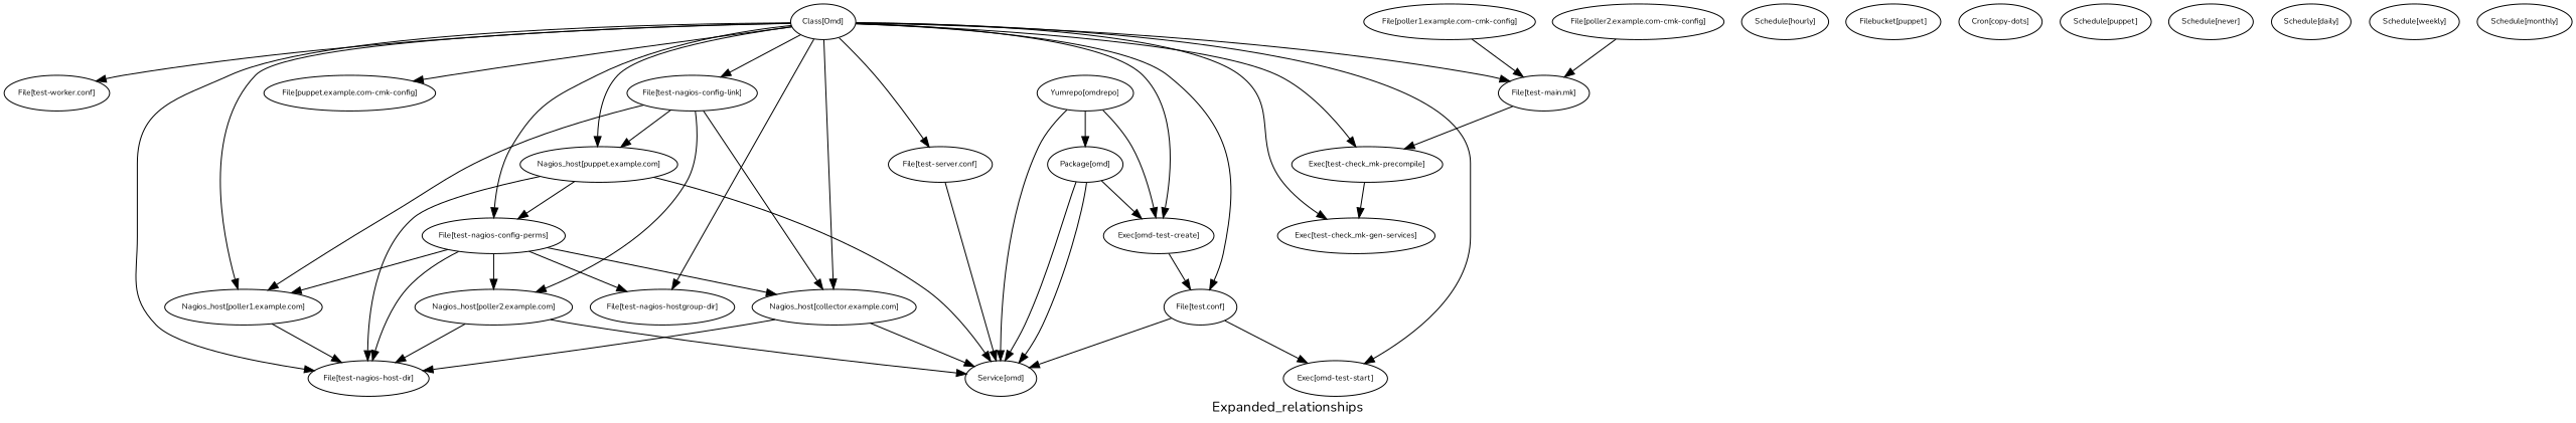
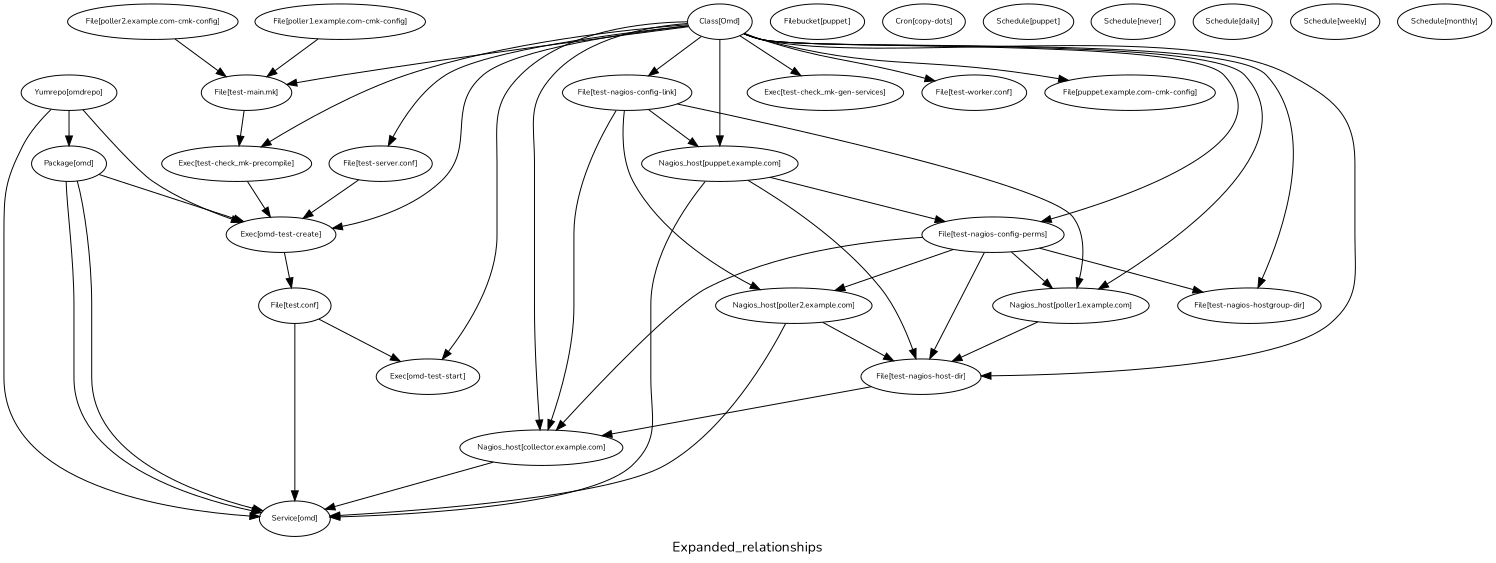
  digraph {
    fontname=Nunito
    label=Expanded_relationships
    node [fontname=Nunito fontsize=8]
    edge [fontname=Nunito fontsize=8]
    n1 [label="Nagios_host[poller1.example.com]"]
    n2 [label="File[test-nagios-host-dir]"]
    n3 [label="Service[omd]"]
-   n4 [label="Schedule[hourly]"]
    n5 [label="Filebucket[puppet]"]
    n6 [label="Exec[test-check_mk-precompile]"]
    n7 [label="Exec[test-check_mk-gen-services]"]
    n8 [label="File[test-server.conf]"]
    n9 [label="File[test-worker.conf]"]
    n10 [label="File[test-main.mk]"]
    n11 [label="Nagios_host[puppet.example.com]"]
    n12 [label="File[test-nagios-config-perms]"]
    n13 [label="File[puppet.example.com-cmk-config]"]
    n14 [label="File[test-nagios-hostgroup-dir]"]
    n15 [label="File[poller2.example.com-cmk-config]"]
    n16 [label="Yumrepo[omdrepo]"]
    n17 [label="Package[omd]"]
    n18 [label="Exec[omd-test-create]"]
    n19 [label="File[test.conf]"]
    n20 [label="Exec[omd-test-start]"]
    n21 [label="Nagios_host[poller2.example.com]"]
    n22 [label="Cron[copy-dots]"]
    n23 [label="Nagios_host[collector.example.com]"]
    n24 [label="Schedule[puppet]"]
    n25 [label="Class[Omd]"]
    n26 [label="File[test-nagios-config-link]"]
    n27 [label="File[poller1.example.com-cmk-config]"]
    n28 [label="Schedule[never]"]
    n29 [label="Schedule[daily]"]
    n30 [label="Schedule[weekly]"]
    n31 [label="Schedule[monthly]"]
    n1 -> n2
-   n6 -> n7
-   n8 -> n3
+   n6 -> n18
+   n8 -> n18
    n10 -> n6
    n11 -> n2
    n11 -> n3
    n11 -> n12
    n12 -> n1
    n12 -> n2
    n12 -> n14
    n12 -> n21
    n12 -> n23
    n15 -> n10
    n16 -> n3
    n16 -> n17
    n16 -> n18
    n17 -> n3
    n17 -> n3
    n17 -> n18
    n18 -> n19
    n19 -> n3
    n19 -> n20
    n21 -> n2
    n21 -> n3
-   n23 -> n2
+   n2 -> n23
    n23 -> n3
    n25 -> n1
    n25 -> n2
    n25 -> n6
    n25 -> n7
    n25 -> n8
    n25 -> n9
    n25 -> n10
    n25 -> n11
    n25 -> n12
    n25 -> n13
    n25 -> n14
    n25 -> n18
-   n25 -> n19
    n25 -> n20
    n25 -> n23
    n25 -> n26
    n26 -> n1
    n26 -> n11
    n26 -> n21
    n26 -> n23
    n27 -> n10
  }
